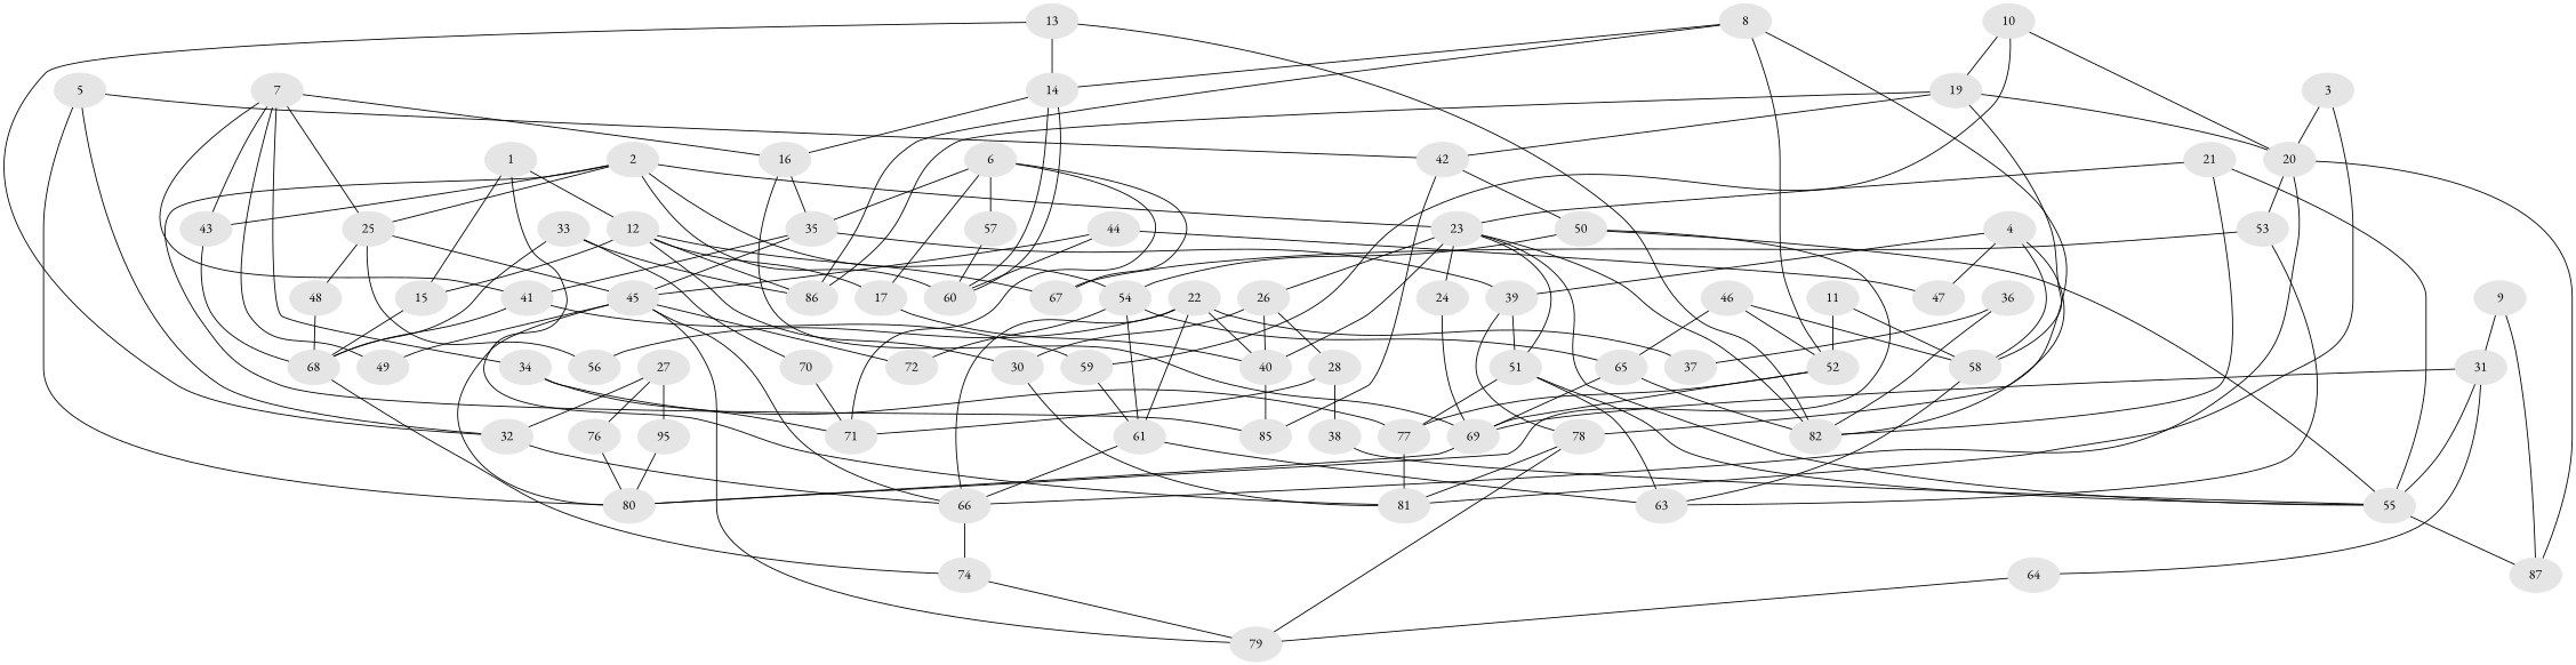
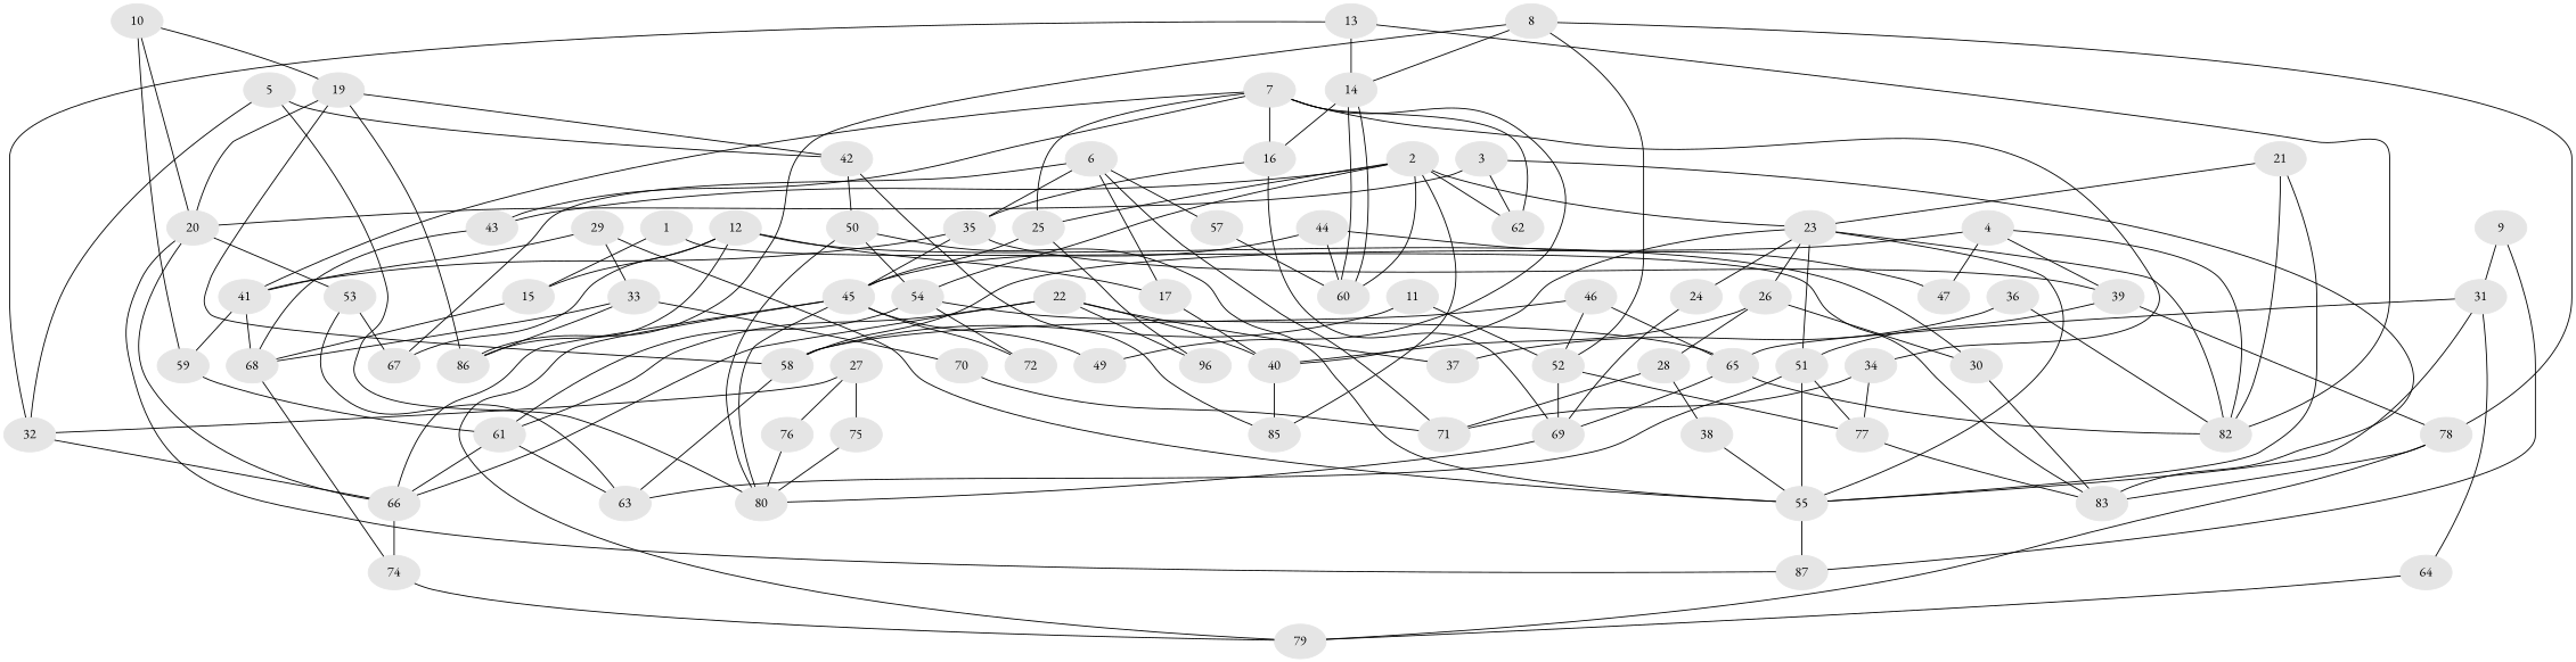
  graph {
    fontname="EB Garamond"
    node [color=gray90 fontname="EB Garamond" style=filled]
    edge [fontname="EB Garamond"]
    1
    12
    15
-   81
+   81 [label=83]
    17
    67
    86
    30
    68
    2
    23
    25
    43
    54
    60
+   62
    85
    82
    55
    40
    24
    26
    51
-   56
+   56 [label=96]
    45
-   48
    61
    72
    65
    3
    20
    n32 [label=87]
    53
    66
    4
    39
    47
    58
    78
    63
    5
    32
    42
    80
    50
    70
    71
    6
    35
    57
    41
    7
    16
    34
    49
    69
    77
    59
    8
    14
    52
    79
    9
    31
    64
    10
    19
    11
    13
    74
    27
-   75 [label=95]
+   75
    76
    21
    22
    37
    28
    38
+   29
    33
    36
    44
    46
-   1 -- 12
    1 -- 15
    1 -- 81
    12 -- 15
    12 -- 17
    12 -- 67
    12 -- 86
    12 -- 30
    15 -- 68
    17 -- 40
    30 -- 81
    68 -- 74
    2 -- 23
    2 -- 25
    2 -- 43
    2 -- 54
    2 -- 60
+   2 -- 62
    2 -- 85
    23 -- 82
    23 -- 55
    23 -- 40
    23 -- 24
    23 -- 26
    23 -- 51
    25 -- 56
    25 -- 45
-   25 -- 48
    43 -- 68
    54 -- 61
    54 -- 72
    54 -- 65
    55 -- n32
    40 -- 85
    24 -- 69
    26 -- 30
    26 -- 40
    26 -- 28
    51 -- 55
    51 -- 63
    51 -- 77
    45 -- 72
    45 -- 66
    45 -- 80
    45 -- 49
    45 -- 79
-   48 -- 68
    61 -- 66
    61 -- 63
    65 -- 82
    65 -- 69
    3 -- 81
+   3 -- 62
    3 -- 20
    20 -- n32
    20 -- 53
    20 -- 66
    53 -- 67
    53 -- 63
    66 -- 74
    4 -- 82
    4 -- 39
    4 -- 47
    4 -- 58
    39 -- 51
    39 -- 78
    58 -- 63
    78 -- 81
    78 -- 79
    5 -- 32
    5 -- 42
    5 -- 80
    32 -- 66
    42 -- 85
    42 -- 50
    50 -- 54
    50 -- 55
    50 -- 80
    70 -- 71
    6 -- 17
    6 -- 67
    6 -- 71
    6 -- 35
    6 -- 57
    35 -- 45
    35 -- 39
    35 -- 41
    57 -- 60
    41 -- 68
    41 -- 59
    7 -- 25
    7 -- 43
+   7 -- 62
    7 -- 41
    7 -- 16
    7 -- 34
    7 -- 49
    16 -- 35
    16 -- 69
    34 -- 71
    34 -- 77
    69 -- 80
    77 -- 81
    59 -- 61
    8 -- 86
    8 -- 78
    8 -- 14
    8 -- 52
    14 -- 60
    14 -- 60
    14 -- 16
    52 -- 69
    52 -- 77
    9 -- n32
    9 -- 31
    31 -- 55
-   31 -- 69
+   31 -- 65
    31 -- 64
    64 -- 79
    10 -- 20
    10 -- 59
    10 -- 19
    19 -- 86
    19 -- 20
    19 -- 58
    19 -- 42
    11 -- 58
    11 -- 52
    13 -- 82
    13 -- 32
    13 -- 14
    74 -- 79
    27 -- 32
    27 -- 75
    27 -- 76
    75 -- 80
    76 -- 80
    21 -- 23
    21 -- 82
    21 -- 55
    22 -- 40
    22 -- 56
    22 -- 61
    22 -- 66
    22 -- 37
    28 -- 71
    28 -- 38
    38 -- 55
+   29 -- 55
+   29 -- 41
+   29 -- 33
    33 -- 86
    33 -- 68
    33 -- 70
    36 -- 82
    36 -- 37
    44 -- 60
    44 -- 45
    44 -- 47
    46 -- 65
    46 -- 58
    46 -- 52
  }
